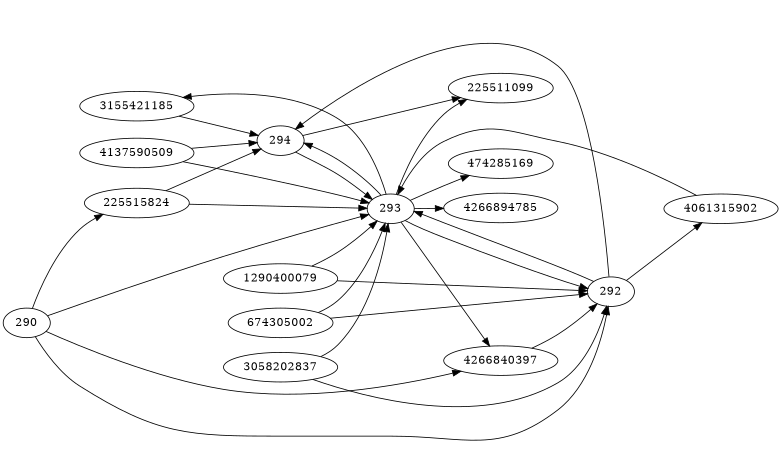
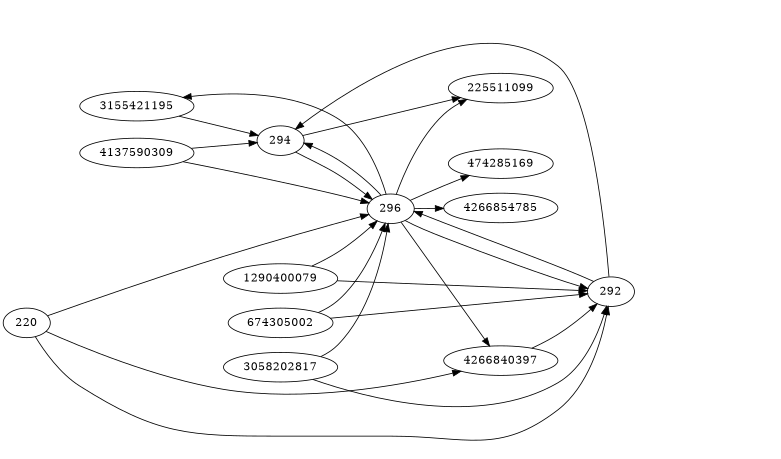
  strict digraph {
    rankdir=LR
-   3155421185
+   3155421185 [label=3155421195]
    294
-   293
+   293 [label=296]
    n4 [label=225511099]
-   290
+   290 [label=220]
    292
    4266840397
-   225515824
-   4061315902
-   4266854785 [label=4266894785]
+   4266854785
    474285169
-   4137590309 [label=4137590509]
+   4137590309
    n13 [label=674305002]
    1290400079
-   3058202837
+   3058202837 [label=3058202817]
    3155421185 -> 294
    294 -> 293
    294 -> n4
    293 -> 3155421185
    293 -> 294
    293 -> n4
    293 -> 292
    293 -> 4266840397
    293 -> 4266854785
    293 -> 474285169
    290 -> 293
    290 -> 292
    290 -> 4266840397
-   290 -> 225515824
    292 -> 294
    292 -> 293
-   292 -> 4061315902
    4266840397 -> 292
-   225515824 -> 294
-   225515824 -> 293
-   4061315902 -> 293
    4137590309 -> 294
    4137590309 -> 293
    n13 -> 293
    n13 -> 292
    1290400079 -> 293
    1290400079 -> 292
    3058202837 -> 293
    3058202837 -> 292
  }
